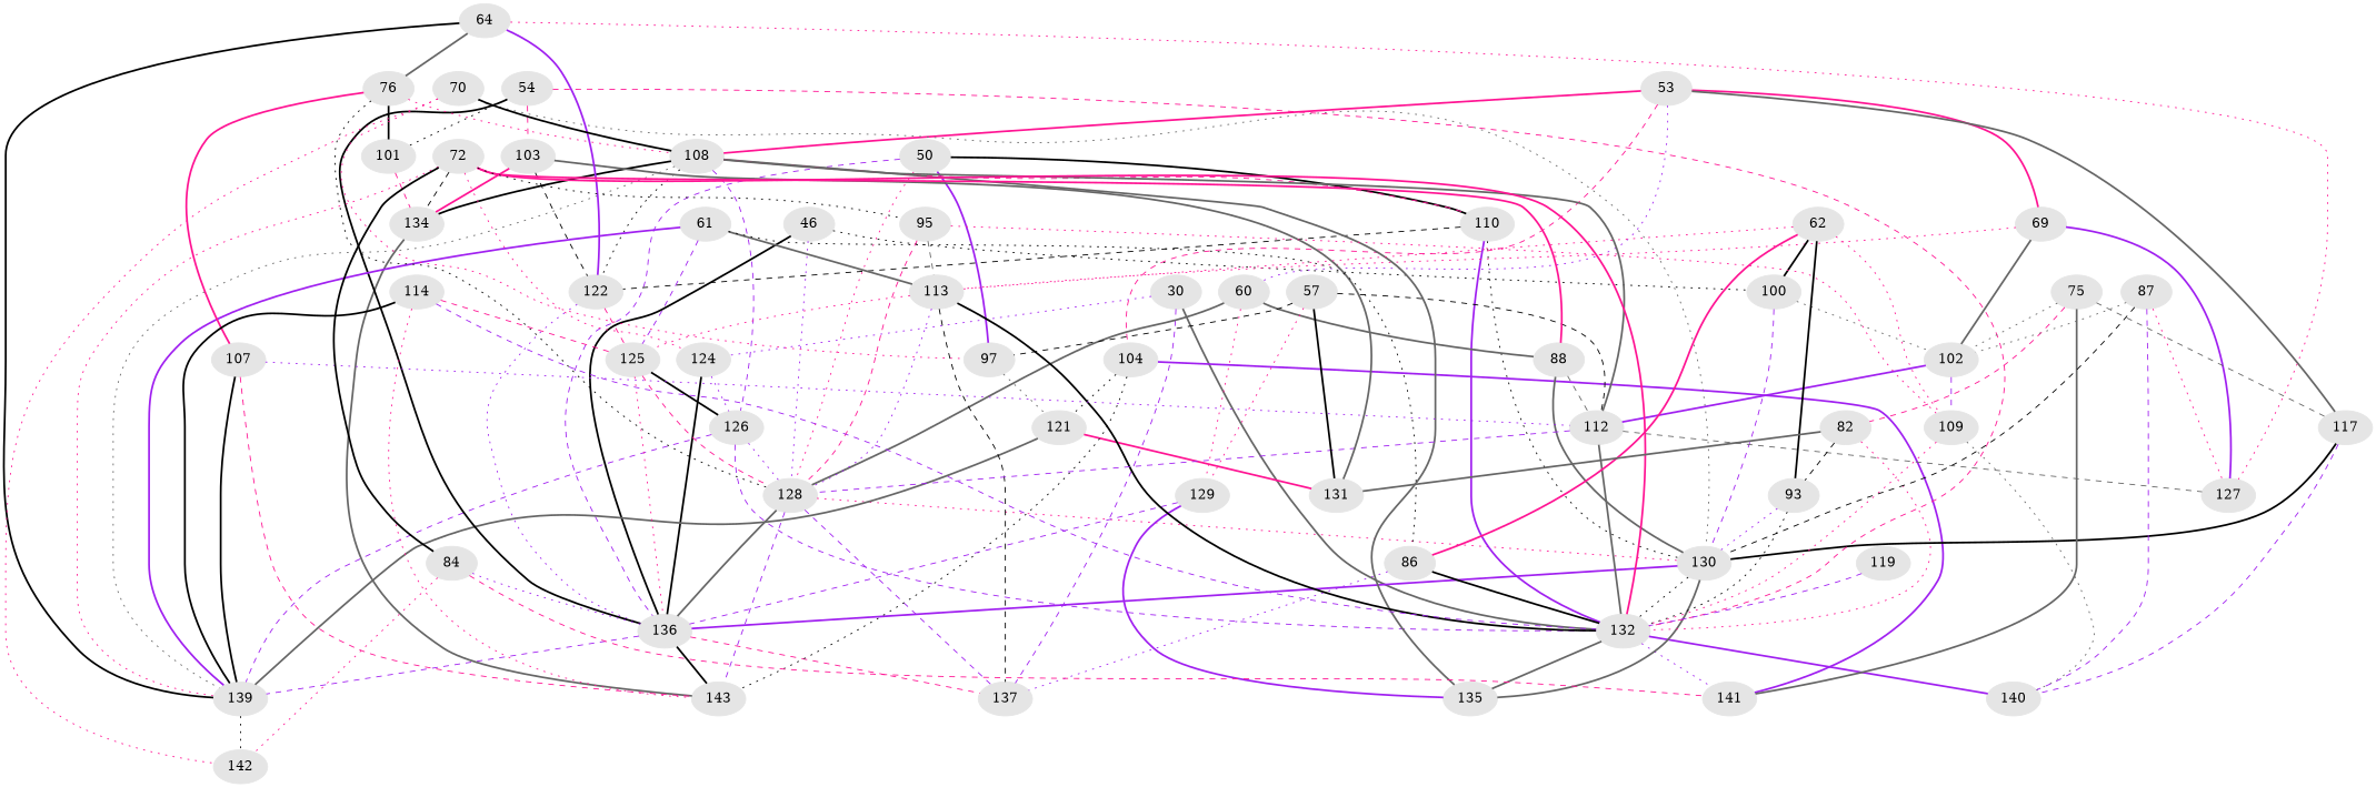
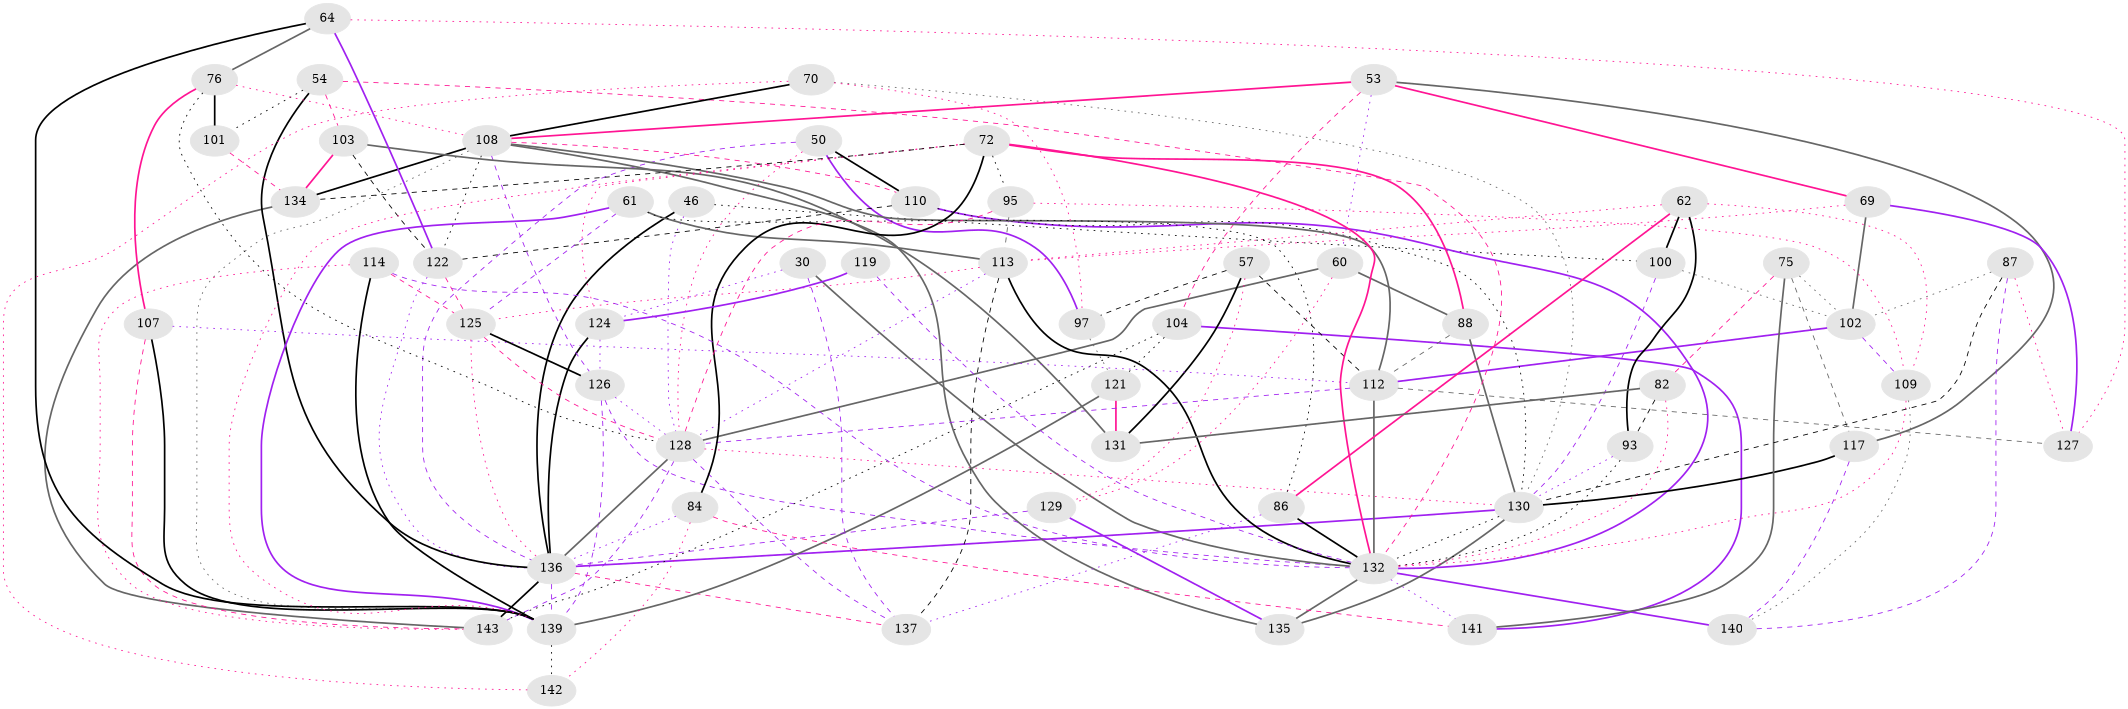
  graph {
    node [color=gray90 style=filled]
    edge [color=deeppink style=bold]
    124 [super="+77"]
    136 [super="+18+65+41+78+90+133"]
    126 [super="+96+5+66"]
    30
    132 [super="+34+91+59"]
    137 [super="+20+42"]
    141
    140 [super="+123"]
    135
    100 [super="+7"]
    102 [super="+73+98"]
    130 [super="+13+31+58+74"]
    46
    128 [super="+12+120+115+118"]
    143 [super="+138"]
    139 [super="+32+89"]
    50 [super="+19"]
    97
    110 [super="+35+48"]
    121
    122 [super="+51+68"]
    53 [super="+43"]
    60
    69
    104 [super="+23"]
    108 [super="+81"]
    117
    129
    88
    113 [super="+3+29+8+105"]
    127
    112 [super="+80+106"]
    134 [super="+99"]
    54
    101
    103
    131
    57
    61
    86
    125 [super="+116"]
    142
    62 [super="+39"]
    93 [super="+92"]
    109 [super="+16"]
    76 [super="+67"]
    107
    64
    70
    72 [super="+56"]
    84
    95 [super="+94"]
    75
    82
    87
    114
    119
    124 -- 136 [color=black weight=2]
    124 -- 126 [color=purple style=dotted]
    136 -- 137 [style=dashed]
    136 -- 143 [color=black]
    136 -- 139 [color=purple style=dashed weight=3]
    126 -- 132 [color=purple style=dashed]
    126 -- 128 [color=purple style=dotted weight=5]
    126 -- 139 [color=purple style=dashed weight=2]
    30 -- 124 [color=purple style=dotted]
    30 -- 132 [color=gray40]
    30 -- 137 [color=purple style=dashed weight=2]
    132 -- 141 [color=purple style=dotted]
    132 -- 140 [color=purple weight=3]
    132 -- 135 [color=gray40]
    100 -- 102 [color=gray40 style=dotted]
    100 -- 130 [color=purple style=dashed]
    102 -- 112 [color=purple weight=3]
    102 -- 109 [color=purple style=dashed]
    130 -- 136 [color=purple weight=2]
    130 -- 132 [color=black style=dotted]
    130 -- 135 [color=gray40]
    46 -- 136 [color=black]
    46 -- 100 [color=black style=dotted weight=2]
    46 -- 128 [color=purple style=dotted]
    128 -- 136 [color=gray40 weight=3]
    128 -- 137 [color=purple style=dashed]
    128 -- 130 [style=dotted]
    128 -- 143 [color=purple style=dashed weight=2]
    139 -- 142 [color=black style=dotted]
    50 -- 136 [color=purple style=dashed]
    50 -- 128 [style=dotted weight=2]
    50 -- 97 [color=purple]
    50 -- 110 [color=black weight=2]
    97 -- 121 [color=gray40 style=dotted]
    110 -- 132 [color=purple weight=2]
    110 -- 130 [color=black style=dotted weight=2]
    110 -- 122 [color=black style=dashed]
    121 -- 139 [color=gray40]
    121 -- 131
    122 -- 136 [color=purple style=dotted weight=2]
    122 -- 125 [style=dashed weight=2]
    53 -- 60 [color=purple style=dotted]
    53 -- 69
    53 -- 104 [style=dashed weight=2]
    53 -- 108
    53 -- 117 [color=gray40]
    60 -- 128 [color=gray40]
    60 -- 129 [style=dotted]
    60 -- 88 [color=gray40]
    69 -- 102 [color=gray40]
    69 -- 113 [style=dotted]
    69 -- 127 [color=purple]
    104 -- 141 [color=purple]
    104 -- 143 [color=black style=dotted weight=2]
    104 -- 121 [color=black style=dotted]
    108 -- 126 [color=purple style=dashed weight=2]
    108 -- 135 [color=gray40]
    108 -- 139 [color=gray40 style=dotted]
    108 -- 110 [style=dashed]
    108 -- 122 [color=black style=dotted]
    108 -- 112 [color=gray40]
    108 -- 134 [color=black weight=2]
    117 -- 140 [color=purple style=dashed]
    117 -- 130 [color=black]
    129 -- 136 [color=purple style=dashed]
    129 -- 135 [color=purple]
    88 -- 130 [color=gray40]
    88 -- 112 [color=gray40 style=dashed]
    113 -- 132 [color=black weight=4]
    113 -- 137 [color=black style=dashed weight=3]
    113 -- 128 [color=purple style=dotted weight=2]
    113 -- 125 [style=dotted weight=2]
    112 -- 132 [color=gray40 weight=2]
    112 -- 128 [color=purple style=dashed weight=4]
    112 -- 127 [color=gray40 style=dashed]
    134 -- 143 [color=gray40]
    54 -- 136 [color=black]
    54 -- 132 [style=dashed]
    54 -- 101 [color=black style=dotted]
    54 -- 103 [style=dashed]
    101 -- 134 [style=dashed]
    103 -- 122 [color=black style=dashed]
    103 -- 134
    103 -- 131 [color=gray40]
    57 -- 97 [color=black style=dashed]
    57 -- 129 [style=dotted]
    57 -- 112 [color=black style=dashed]
    57 -- 131 [color=black]
    61 -- 139 [color=purple]
    61 -- 113 [color=gray40]
    61 -- 86 [color=black style=dotted]
    61 -- 125 [color=purple style=dashed]
    86 -- 132 [color=black]
    86 -- 137 [color=purple style=dotted]
    125 -- 136 [style=dotted]
    125 -- 126 [color=black]
    125 -- 128 [style=dashed weight=2]
    62 -- 100 [color=black]
    62 -- 113 [style=dotted]
    62 -- 86
    62 -- 93 [color=black]
    62 -- 109 [style=dotted weight=2]
    93 -- 132 [color=black style=dotted weight=2]
    93 -- 130 [color=purple style=dotted weight=2]
    109 -- 132 [style=dotted]
    109 -- 140 [color=gray40 style=dotted]
    76 -- 128 [color=black style=dotted]
    76 -- 108 [style=dotted]
    76 -- 101 [color=black weight=2]
    76 -- 107
    107 -- 143 [style=dashed]
    107 -- 139 [color=black]
    107 -- 112 [color=purple style=dotted]
    64 -- 139 [color=black]
    64 -- 122 [color=purple]
    64 -- 127 [style=dotted]
    64 -- 76 [color=gray40]
    70 -- 130 [color=gray40 style=dotted]
    70 -- 97 [style=dotted]
    70 -- 108 [color=black]
    70 -- 142 [style=dotted]
    72 -- 124 [style=dotted]
    72 -- 132
    72 -- 139 [style=dotted]
    72 -- 88
    72 -- 134 [color=black style=dashed]
    72 -- 84 [color=black]
    72 -- 95 [color=black style=dotted weight=2]
    84 -- 136 [color=purple style=dotted]
    84 -- 141 [style=dashed]
    84 -- 142 [style=dotted]
    95 -- 128 [style=dashed]
    95 -- 113 [color=gray40 style=dashed weight=2]
    95 -- 109 [style=dotted]
    75 -- 141 [color=gray40]
    75 -- 102 [color=gray40 style=dotted]
    75 -- 117 [color=gray40 style=dashed]
    75 -- 82 [style=dashed]
    82 -- 132 [style=dotted]
    82 -- 131 [color=gray40]
    82 -- 93 [color=black style=dashed]
    87 -- 140 [color=purple style=dashed]
    87 -- 102 [color=gray40 style=dotted]
    87 -- 130 [color=black style=dashed]
    87 -- 127 [style=dotted]
    114 -- 132 [color=purple style=dashed]
    114 -- 143 [style=dotted]
    114 -- 139 [color=black]
    114 -- 125 [style=dashed]
+   119 -- 124 [color=purple]
    119 -- 132 [color=purple style=dashed weight=2]
  }
